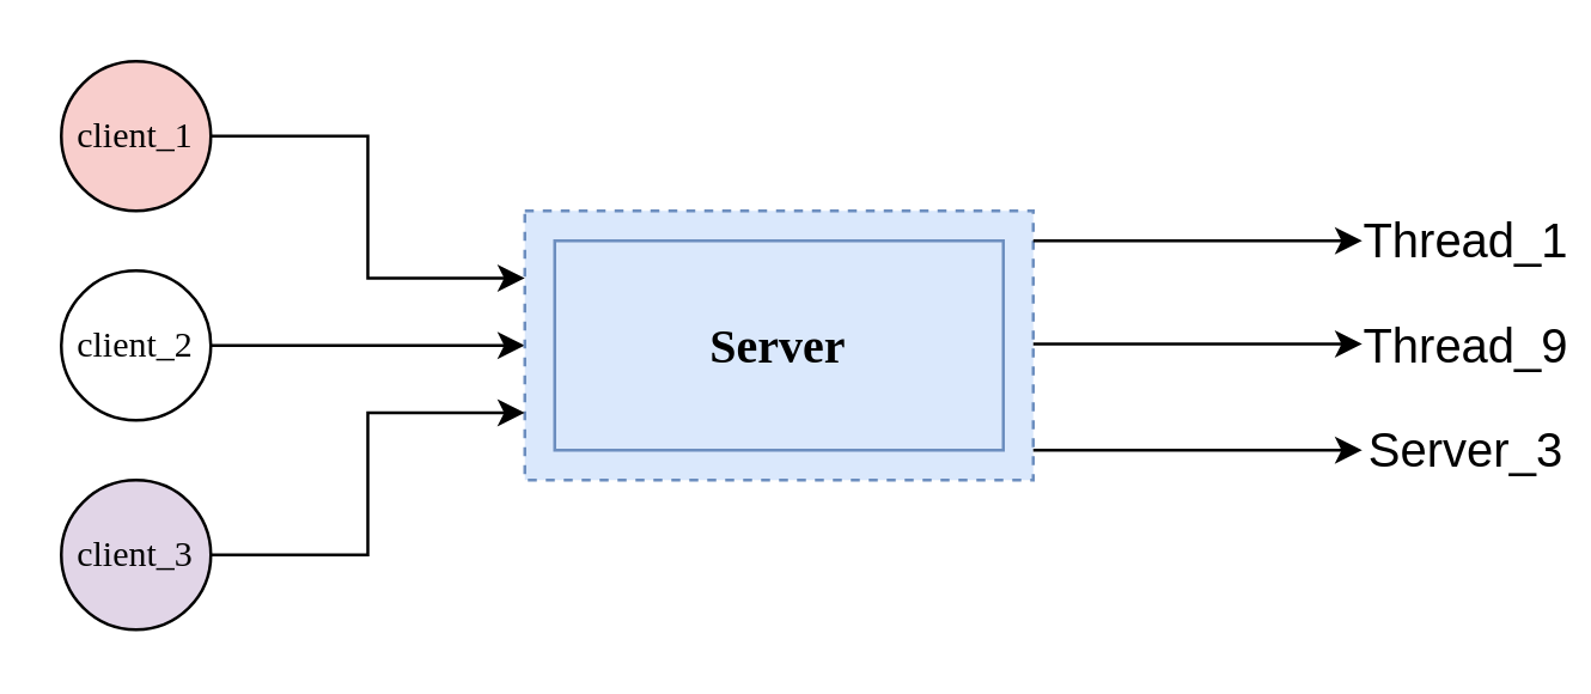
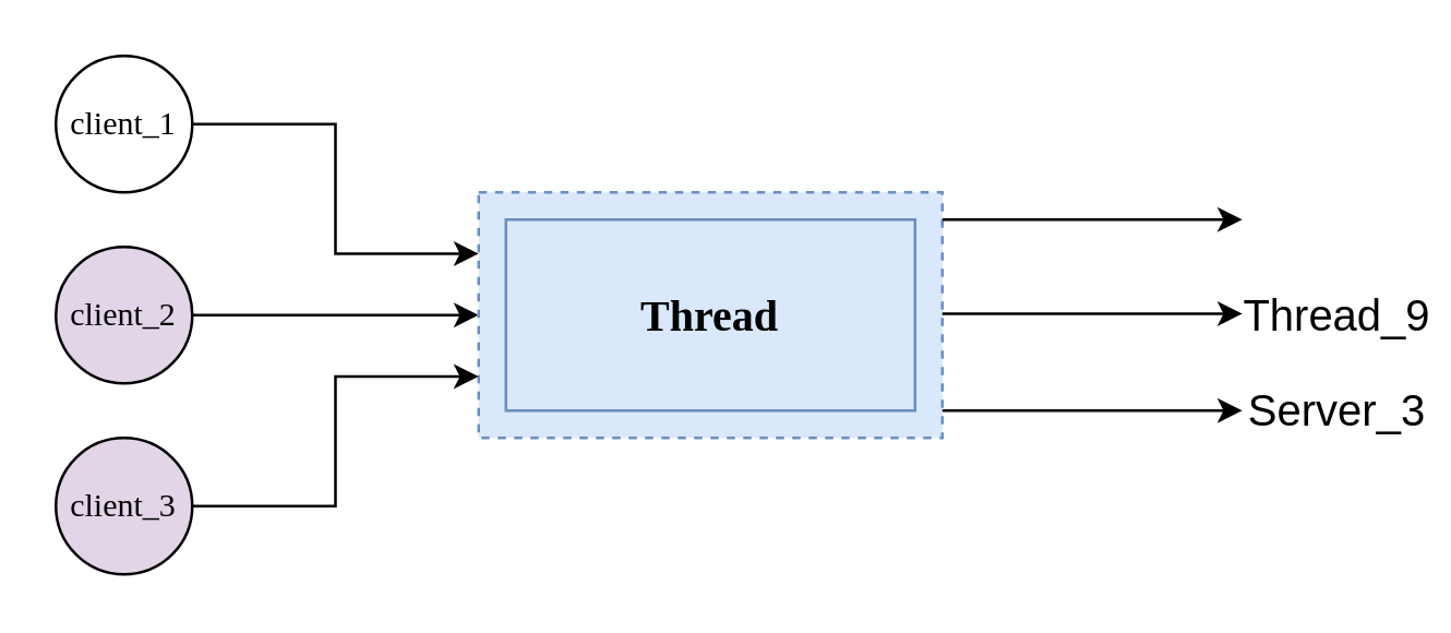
  <mxCell id="0" />
  <mxCell id="1" parent="0" />
  <mxCell id="2" value="" style="edgeStyle=orthogonalEdgeStyle;rounded=0;orthogonalLoop=1;jettySize=auto;html=1;startArrow=classic;startFill=1;endArrow=none;endFill=0;" edge="1" parent="1"><mxGeometry relative="1" as="geometry"><mxPoint x="175" y="115" as="sourcePoint" /><mxPoint x="70" y="115" as="targetPoint" /></mxGeometry></mxCell>
  <mxCell id="3" value="" style="rounded=0;whiteSpace=wrap;html=1;dashed=1;fillColor=#dae8fc;strokeColor=#6c8ebf;" vertex="1" parent="1"><mxGeometry x="175" y="70" width="170" height="90" as="geometry" /></mxCell>
  <mxCell id="4" style="edgeStyle=orthogonalEdgeStyle;rounded=0;orthogonalLoop=1;jettySize=auto;html=1;entryX=0;entryY=0.25;entryDx=0;entryDy=0;" edge="1" parent="1" source="5" target="3"><mxGeometry relative="1" as="geometry" /></mxCell>
- <mxCell id="5" value="&lt;p&gt;&lt;font face=&quot;Times New Roman&quot;&gt;client_1&lt;/font&gt;&lt;/p&gt;" style="ellipse;whiteSpace=wrap;html=1;aspect=fixed;fillColor=#f8cecc;" vertex="1" parent="1"><mxGeometry x="20" y="20" width="50" height="50" as="geometry" /></mxCell>
- <mxCell id="6" value="&lt;span&gt;&lt;font face=&quot;Times New Roman&quot;&gt;client_2&lt;/font&gt;&lt;/span&gt;" style="ellipse;whiteSpace=wrap;html=1;aspect=fixed;" vertex="1" parent="1"><mxGeometry x="20" y="90" width="50" height="50" as="geometry" /></mxCell>
+ <mxCell id="5" value="&lt;p&gt;&lt;font face=&quot;Times New Roman&quot;&gt;client_1&lt;/font&gt;&lt;/p&gt;" style="ellipse;whiteSpace=wrap;html=1;aspect=fixed;" vertex="1" parent="1"><mxGeometry x="20" y="20" width="50" height="50" as="geometry" /></mxCell>
+ <mxCell id="6" value="&lt;span&gt;&lt;font face=&quot;Times New Roman&quot;&gt;client_2&lt;/font&gt;&lt;/span&gt;" style="ellipse;whiteSpace=wrap;html=1;aspect=fixed;fillColor=#e1d5e7;" vertex="1" parent="1"><mxGeometry x="20" y="90" width="50" height="50" as="geometry" /></mxCell>
  <mxCell id="7" style="edgeStyle=orthogonalEdgeStyle;rounded=0;orthogonalLoop=1;jettySize=auto;html=1;entryX=0;entryY=0.75;entryDx=0;entryDy=0;" edge="1" parent="1" source="8" target="3"><mxGeometry relative="1" as="geometry" /></mxCell>
  <mxCell id="8" value="&lt;span&gt;&lt;font face=&quot;Times New Roman&quot;&gt;client_3&lt;/font&gt;&lt;/span&gt;" style="ellipse;whiteSpace=wrap;html=1;aspect=fixed;fillColor=#e1d5e7;" vertex="1" parent="1"><mxGeometry x="20" y="160" width="50" height="50" as="geometry" /></mxCell>
- <mxCell id="9" value="&lt;font style=&quot;font-size: 16px&quot; face=&quot;Times New Roman&quot;&gt;&lt;b&gt;Server&lt;/b&gt;&lt;/font&gt;" style="rounded=0;whiteSpace=wrap;html=1;fillColor=#dae8fc;strokeColor=#6c8ebf;" vertex="1" parent="1"><mxGeometry x="185" y="80" width="150" height="70" as="geometry" /></mxCell>
+ <mxCell id="9" value="&lt;font style=&quot;font-size: 16px&quot; face=&quot;Times New Roman&quot;&gt;&lt;b&gt;Thread&lt;/b&gt;&lt;/font&gt;" style="rounded=0;whiteSpace=wrap;html=1;fillColor=#dae8fc;strokeColor=#6c8ebf;" vertex="1" parent="1"><mxGeometry x="185" y="80" width="150" height="70" as="geometry" /></mxCell>
  <mxCell id="10" style="edgeStyle=orthogonalEdgeStyle;rounded=0;orthogonalLoop=1;jettySize=auto;html=1;" edge="1" parent="1"><mxGeometry relative="1" as="geometry"><mxPoint x="345" y="80" as="sourcePoint" /><mxPoint x="455" y="80" as="targetPoint" /></mxGeometry></mxCell>
  <mxCell id="11" style="edgeStyle=orthogonalEdgeStyle;rounded=0;orthogonalLoop=1;jettySize=auto;html=1;" edge="1" parent="1"><mxGeometry relative="1" as="geometry"><mxPoint x="345" y="114.5" as="sourcePoint" /><mxPoint x="455" y="114.5" as="targetPoint" /></mxGeometry></mxCell>
  <mxCell id="12" style="edgeStyle=orthogonalEdgeStyle;rounded=0;orthogonalLoop=1;jettySize=auto;html=1;" edge="1" parent="1"><mxGeometry relative="1" as="geometry"><mxPoint x="345" y="150" as="sourcePoint" /><mxPoint x="455" y="150" as="targetPoint" /></mxGeometry></mxCell>
- <mxCell id="13" value="&lt;font style=&quot;font-size: 16px&quot;&gt;Thread_1&lt;/font&gt;" style="text;html=1;strokeColor=none;fillColor=none;align=center;verticalAlign=middle;whiteSpace=wrap;rounded=0;" vertex="1" parent="1"><mxGeometry x="470" y="70" width="40" height="20" as="geometry" /></mxCell>
  <mxCell id="14" value="&lt;font style=&quot;font-size: 16px&quot;&gt;Thread_9&lt;/font&gt;" style="text;html=1;strokeColor=none;fillColor=none;align=center;verticalAlign=middle;whiteSpace=wrap;rounded=0;" vertex="1" parent="1"><mxGeometry x="470" y="105" width="40" height="20" as="geometry" /></mxCell>
  <mxCell id="15" value="&lt;font style=&quot;font-size: 16px&quot;&gt;Server_3&lt;/font&gt;" style="text;html=1;strokeColor=none;fillColor=none;align=center;verticalAlign=middle;whiteSpace=wrap;rounded=0;" vertex="1" parent="1"><mxGeometry x="470" y="140" width="40" height="20" as="geometry" /></mxCell>
